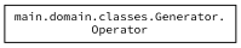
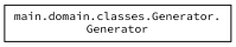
  digraph {
    rankdir=LR
    fontname="Source Code Pro"
-   n1 [color=black fillcolor=white fontname="Source Code Pro" fontsize=10 height=0.2 label="main.domain.classes.Generator.\lOperator" shape=record style=filled width=0.4]
+   n1 [color=black fillcolor=white fontname="Source Code Pro" fontsize=10 height=0.2 label="main.domain.classes.Generator.\lGenerator" shape=record style=filled width=0.4]
  }
